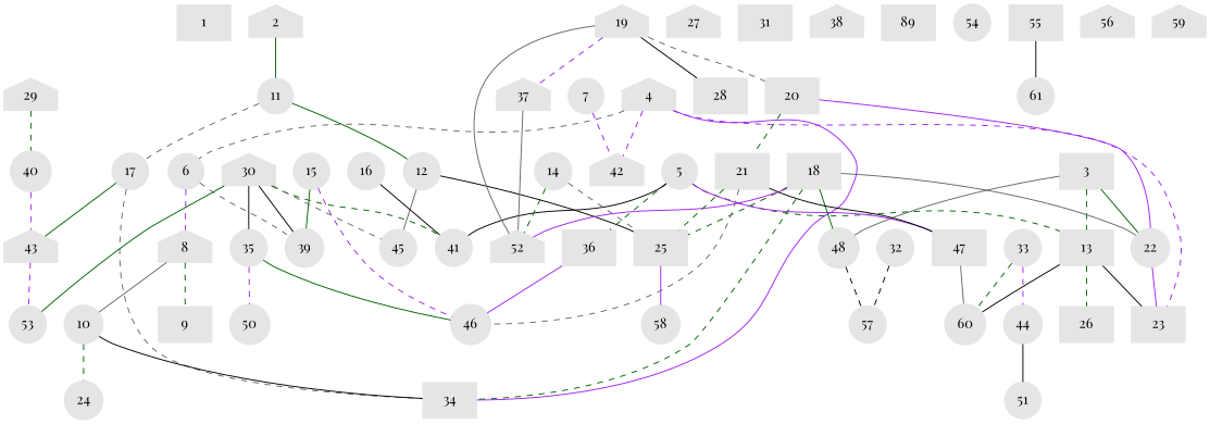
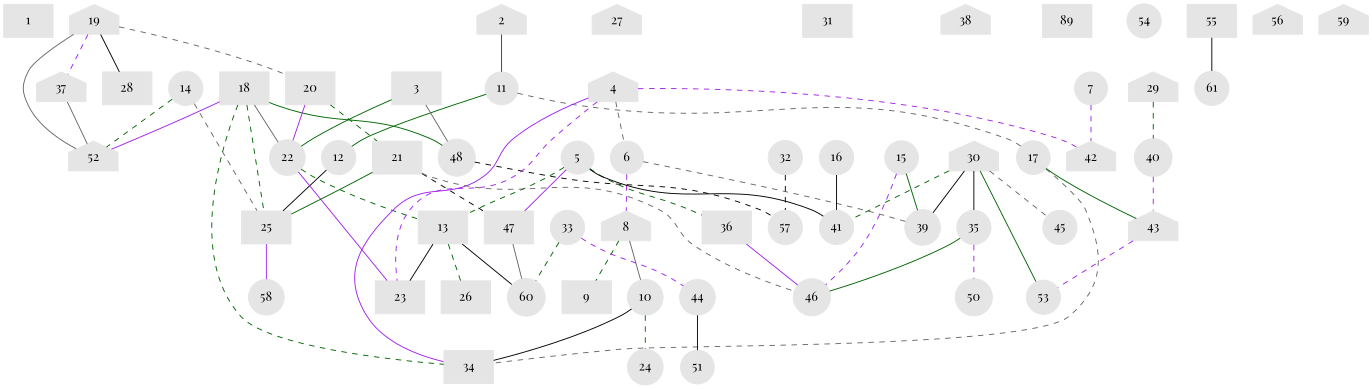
  graph {
    fontname="Playfair Display"
    node [color=gray90 fontname="Playfair Display" shape=circle style=filled]
    edge [color=darkgreen fontname="Playfair Display" style=solid]
    1 [shape=box]
    2 [shape=house]
    11
    12
    17
    3 [shape=box]
    13 [shape=box]
    22
    48
    23 [shape=box]
    26 [shape=box]
    60
    57
    4 [shape=house]
    6
    34 [shape=box]
    42 [shape=house]
    8 [shape=house]
    39
    5
    36 [shape=box]
    41
    47 [shape=box]
    46
    9 [shape=box]
    10
    7
    24
    25 [shape=box]
    45
    43 [shape=house]
    58
    14
    52 [shape=house]
    15
    16
    53
    18 [shape=box]
    19 [shape=house]
    20 [shape=box]
    28 [shape=box]
    37 [shape=house]
    21 [shape=box]
    27 [shape=house]
    29 [shape=house]
    40
    30 [shape=house]
    35
    50
    31 [shape=box]
    32
    33
    44
    51
    38 [shape=house]
    n56 [label=89 shape=box]
    54
    55 [shape=box]
    61
    56 [shape=house]
    59 [shape=house]
    2 -- 11
    11 -- 12
    11 -- 17 [color=gray40 style=dashed]
    12 -- 25 [color=black]
-   12 -- 45 [color=gray40]
    17 -- 34 [color=gray40 style=dashed]
    17 -- 43
-   3 -- 13 [style=dashed]
+   22 -- 13 [style=dashed]
    3 -- 22
    3 -- 48 [color=gray40]
    13 -- 23 [color=black]
    13 -- 26 [style=dashed]
    13 -- 60 [color=black]
    22 -- 23 [color=purple]
    48 -- 57 [color=black style=dashed]
    4 -- 23 [color=purple style=dashed]
    4 -- 6 [color=gray40 style=dashed]
    4 -- 34 [color=purple]
    4 -- 42 [color=purple style=dashed]
    6 -- 8 [color=purple style=dashed]
    6 -- 39 [color=gray40 style=dashed]
    8 -- 9 [style=dashed]
    8 -- 10 [color=gray40]
    5 -- 13 [style=dashed]
    5 -- 36 [style=dashed]
    5 -- 41 [color=black]
    5 -- 47 [color=purple]
    36 -- 46 [color=purple]
    47 -- 60 [color=gray40]
    10 -- 34 [color=black]
    10 -- 24 [style=dashed]
    7 -- 42 [color=purple style=dashed]
    25 -- 58 [color=purple]
    43 -- 53 [color=purple style=dashed]
    14 -- 25 [color=gray40 style=dashed]
    14 -- 52 [style=dashed]
    15 -- 39
    15 -- 46 [color=purple style=dashed]
    16 -- 41 [color=black]
    18 -- 22 [color=gray40]
    18 -- 48
    18 -- 34 [style=dashed]
    18 -- 25 [style=dashed]
    18 -- 52 [color=purple]
    19 -- 52 [color=gray40]
    19 -- 20 [color=gray40 style=dashed]
    19 -- 28 [color=black]
    19 -- 37 [color=purple style=dashed]
    20 -- 22 [color=purple]
    20 -- 21 [style=dashed]
    37 -- 52 [color=gray40]
-   21 -- 47 [color=black]
+   21 -- 47 [color=black style=dashed]
    21 -- 46 [color=gray40 style=dashed]
-   21 -- 25 [style=dashed]
+   21 -- 25
    29 -- 40 [style=dashed]
    40 -- 43 [color=purple style=dashed]
    30 -- 39 [color=black]
    30 -- 41 [style=dashed]
    30 -- 45 [color=gray40 style=dashed]
    30 -- 53
    30 -- 35 [color=black]
    35 -- 46
    35 -- 50 [color=purple style=dashed]
    32 -- 57 [color=black style=dashed]
    33 -- 60 [style=dashed]
    33 -- 44 [color=purple style=dashed]
    44 -- 51 [color=black]
    55 -- 61 [color=black]
  }
